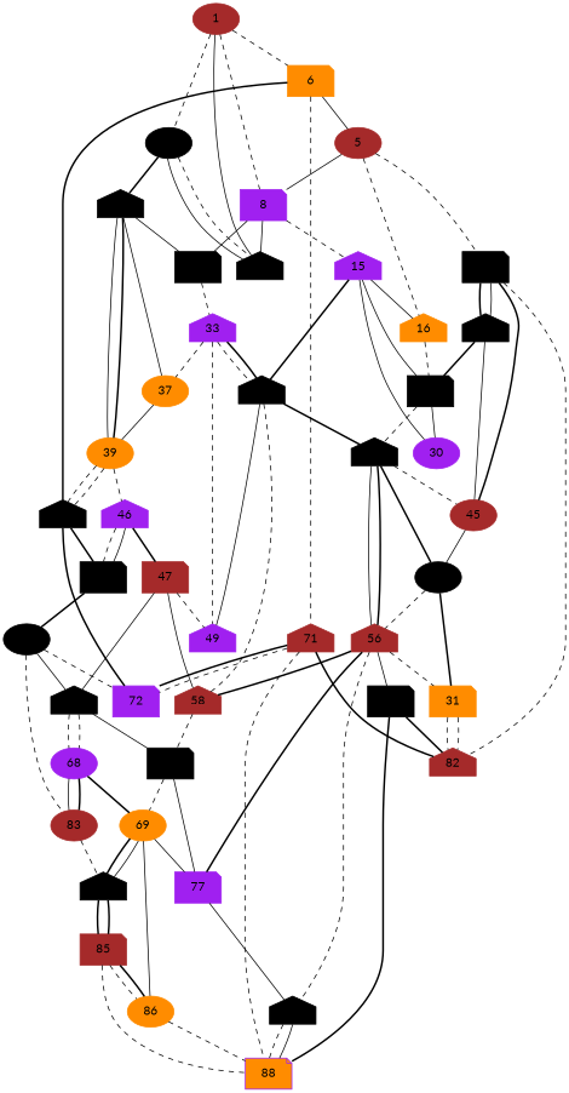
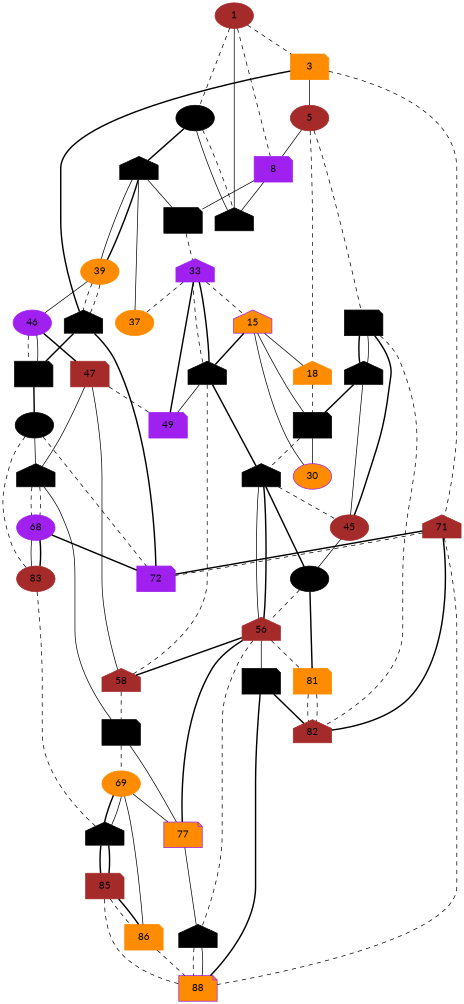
  graph {
    fontname=Lato
    node [color=black fontname=Lato shape=house style=filled]
    edge [fontname=Lato style=dashed]
    1 [color=brown shape=ellipse super="+6+2"]
-   3 [color=darkorange shape=note super="+4" label=6]
+   3 [color=darkorange shape=note super="+4"]
    8 [color=purple shape=note super="+25+9"]
    12 [shape=ellipse]
    13 [super="+23"]
    5 [color=brown shape=ellipse super="+11"]
    41 [super="+52"]
    71 [color=brown]
-   15 [color=purple super="+31+16"]
+   15 [color=purple super="+31+16" fillcolor=darkorange]
    28 [shape=note super="+32"]
    26 [super="+27"]
-   18 [color=darkorange label=16]
+   18 [color=darkorange]
    19 [shape=note]
    53 [shape=note]
    72 [color=purple shape=note]
    82 [color=brown]
    88 [color=purple fillcolor=darkorange shape=note super="+90"]
    21 [shape=note super="+38+22"]
    20
    45 [color=brown shape=ellipse super="+50"]
-   30 [color=purple shape=ellipse]
+   30 [color=purple shape=ellipse fillcolor=darkorange]
    34 [super="+51+35"]
    33 [color=purple super="+37"]
    n24 [color=darkorange label=37 shape=ellipse]
    39 [color=darkorange shape=ellipse super="+40"]
    42 [super="+43"]
-   49 [color=purple]
+   49 [color=purple shape=note]
    58 [color=brown super="+59"]
    54 [shape=ellipse super="+55"]
    56 [color=brown super="+57+61"]
-   46 [color=purple]
+   46 [color=purple shape=ellipse]
    66 [shape=note super="+67"]
    47 [color=brown shape=note super="+48+62"]
    63 [shape=ellipse super="+79"]
-   81 [color=darkorange shape=note label=31]
+   81 [color=darkorange shape=note]
    75 [shape=note super="+89"]
-   77 [color=purple shape=note super="+78"]
+   77 [color=purple shape=note super="+78" fillcolor=darkorange]
    87
    64 [super="+65"]
    68 [color=purple shape=ellipse]
    83 [color=brown shape=ellipse]
    69 [color=darkorange shape=ellipse super="+70"]
    84
-   86 [color=darkorange shape=ellipse]
+   86 [color=darkorange shape=note]
    85 [color=brown shape=note]
    1 -- 3
    1 -- 8
    1 -- 12
    1 -- 13 [style=solid weight=2]
    3 -- 5 [style=solid weight=2]
    3 -- 41 [style=bold]
    3 -- 71
    8 -- 13 [style=solid]
-   8 -- 15
+   33 -- 15
    8 -- 28 [style=solid weight=2]
    12 -- 13 [style=solid]
    12 -- 13
    12 -- 26 [style=bold]
    5 -- 8 [style=solid]
    5 -- 18
    5 -- 19
    41 -- 53 [style=bold]
    41 -- 72 [style=bold]
    71 -- 72 [style=bold]
    71 -- 72
    71 -- 82 [style=bold]
    71 -- 88
    15 -- 18 [style=solid]
    15 -- 21 [style=solid]
    15 -- 30 [style=solid]
    15 -- 34 [style=bold]
    28 -- 33
    26 -- 28 [style=solid]
    26 -- n24 [style=solid]
    26 -- 39 [style=solid]
    26 -- 39 [style=bold]
    18 -- 21
    19 -- 82
    19 -- 20 [style=bold]
    19 -- 20 [style=solid]
    19 -- 45 [style=bold]
    53 -- 63 [style=bold]
    21 -- 30 [style=solid weight=2]
    21 -- 42
    20 -- 21 [style=bold]
    20 -- 45 [style=solid]
    45 -- 54 [style=solid]
    34 -- 42 [style=bold]
    34 -- 49 [style=solid]
    34 -- 58
    33 -- 34
    33 -- 34 [style=bold]
    33 -- n24
-   33 -- 49
-   n24 -- 39 [style=solid]
+   33 -- 49 [style=bold]
    39 -- 41
    39 -- 41
-   39 -- 46
+   39 -- 46 [style=solid]
    42 -- 45
    42 -- 54 [style=bold]
    42 -- 56 [style=solid]
    42 -- 56 [style=bold]
    58 -- 66
    54 -- 56
    54 -- 81 [style=bold]
    56 -- 58 [style=bold]
    56 -- 81
    56 -- 75 [style=solid weight=2]
    56 -- 77 [style=bold]
    56 -- 87
    46 -- 53
    46 -- 53 [style=solid]
    46 -- 47 [style=bold]
    66 -- 77 [style=solid]
    66 -- 69
    47 -- 49
    47 -- 58 [style=solid weight=2]
    47 -- 64 [style=solid]
    63 -- 72
    63 -- 64 [style=solid]
    63 -- 83
    81 -- 82
    81 -- 82
    75 -- 82 [style=bold]
    75 -- 88 [style=bold]
    77 -- 87 [style=solid]
    87 -- 88
    87 -- 88 [style=solid]
    64 -- 66 [style=solid]
    64 -- 68
    64 -- 68
    68 -- 83 [style=solid]
    68 -- 83 [style=bold]
-   68 -- 69 [style=bold]
+   68 -- 72 [style=bold]
    83 -- 84
    69 -- 77 [style=solid]
    69 -- 84 [style=bold]
    69 -- 84 [style=solid]
    69 -- 86 [style=solid]
    84 -- 85 [style=bold]
    84 -- 85 [style=bold]
    86 -- 88
    85 -- 88
    85 -- 86
    85 -- 86 [style=bold]
  }
